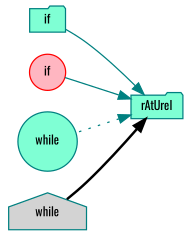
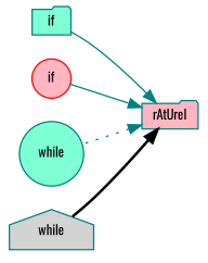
  digraph {
    rankdir=RL
    fontname=Oswald
    node [color=teal fillcolor=lightpink fontname=Oswald fontsize=10 shape=folder style=filled]
    edge [color=teal dir=back fontname=Oswald fontsize=10 labelfontname=Helvetica labelfontsize=10 style=solid]
-   n1 [fillcolor=aquamarine fontcolor=black height=0.2 label=rAtUrel width=0.4]
+   n1 [fontcolor=black height=0.2 label=rAtUrel width=0.4]
    n2 [fillcolor=aquamarine height=0.2 label=if width=0.4]
    n3 [color=red height=0.2 label=if shape=circle width=0.4]
    n4 [fillcolor=aquamarine height=0.2 label=while shape=circle width=0.4]
    n5 [fillcolor=lightgrey height=0.2 label=while shape=house width=0.4]
    n1 -> n2
    n1 -> n3
    n1 -> n4 [style=dotted]
    n1 -> n5 [color=black style=bold]
  }
